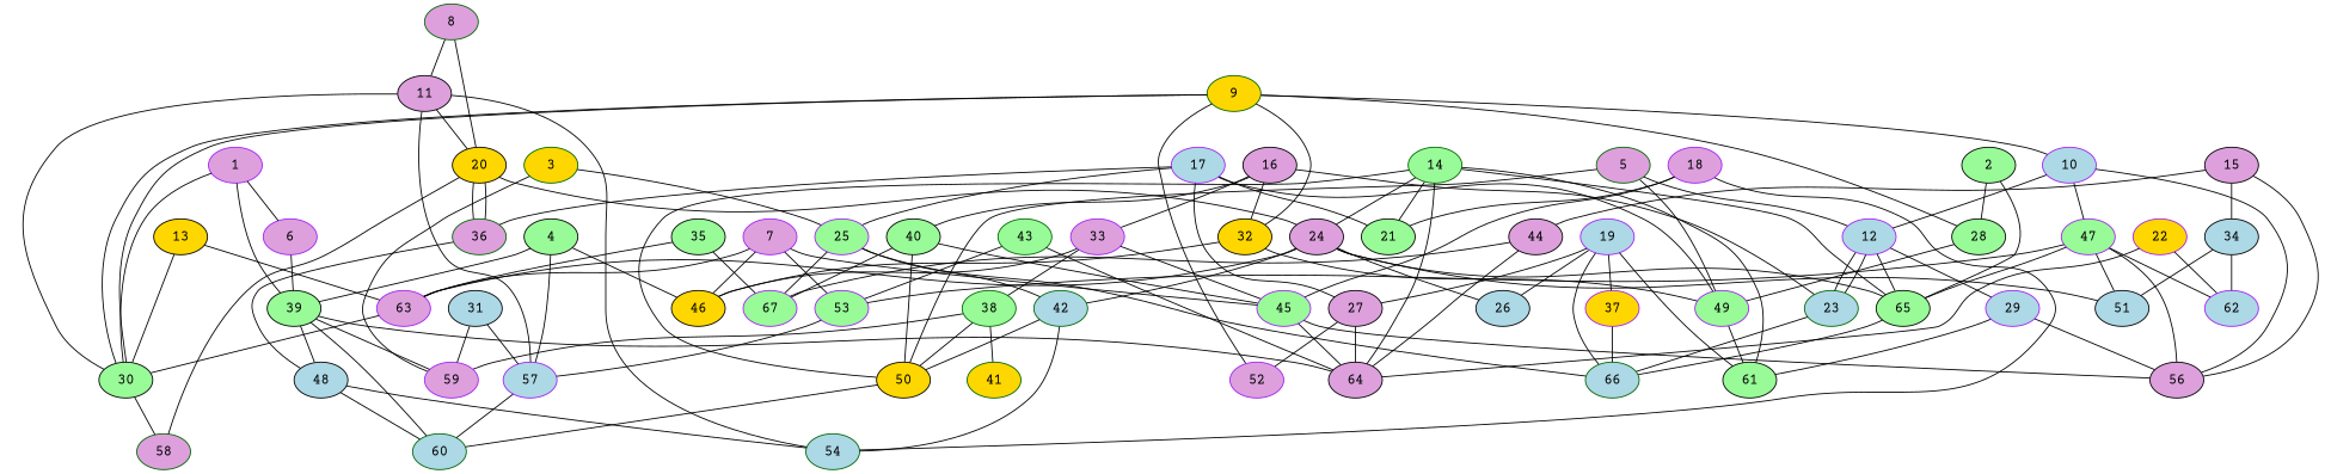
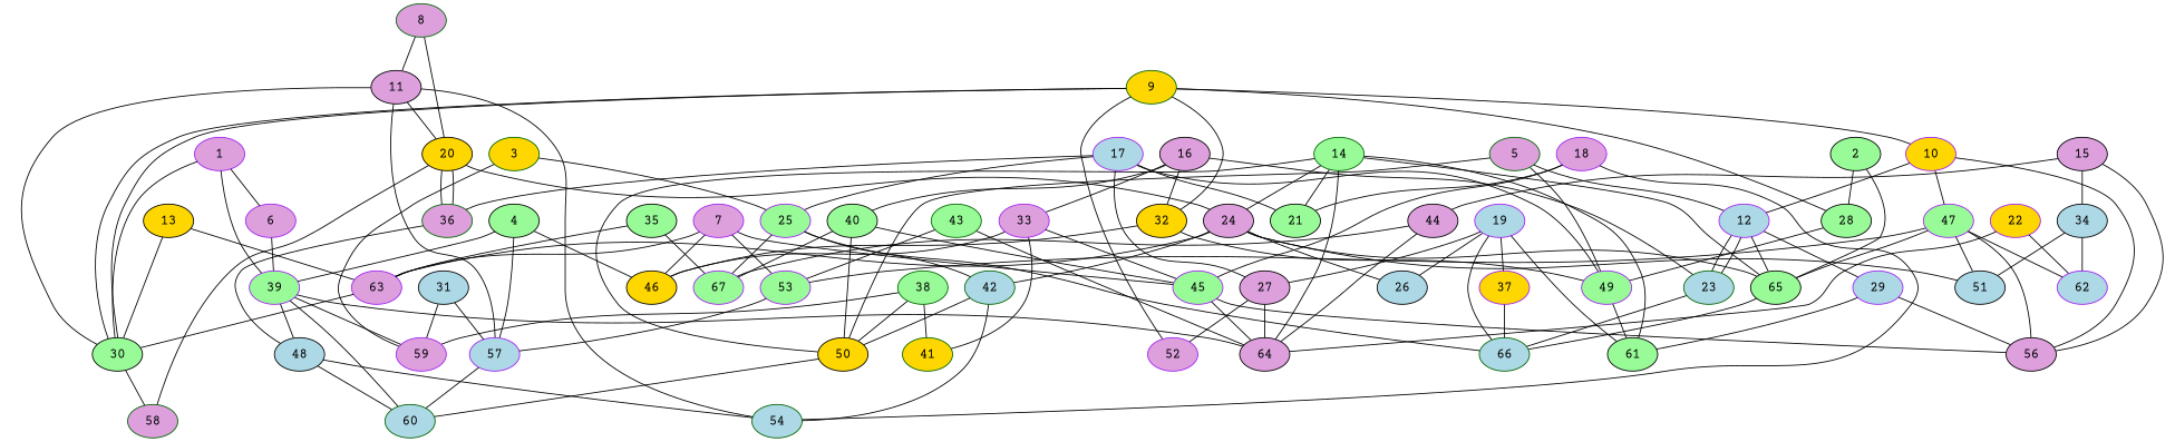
  graph {
    fontname="Courier Prime"
    node [color=black fillcolor=plum fontname="Courier Prime" style=filled]
    edge [fontname="Courier Prime"]
    1 [color=purple]
    6 [color=purple]
    30 [fillcolor=palegreen]
-   39 [fillcolor=palegreen]
+   39 [color=purple fillcolor=palegreen]
    58 [color=darkgreen]
    59 [color=purple]
    64
    48 [fillcolor=lightblue]
    60 [color=darkgreen fillcolor=lightblue]
    2 [fillcolor=palegreen]
    28 [fillcolor=palegreen]
    65 [fillcolor=palegreen]
    49 [color=purple fillcolor=palegreen]
    66 [color=darkgreen fillcolor=lightblue]
    3 [color=darkgreen fillcolor=gold]
    25 [color=purple fillcolor=palegreen]
    42 [color=darkgreen fillcolor=lightblue]
    67 [color=purple fillcolor=palegreen]
    4 [fillcolor=palegreen]
    46 [fillcolor=gold]
    57 [color=purple fillcolor=lightblue]
    5 [color=darkgreen]
    12 [color=purple fillcolor=lightblue]
    50 [fillcolor=gold]
    23 [color=darkgreen fillcolor=lightblue]
    29 [color=purple fillcolor=lightblue]
    61 [fillcolor=palegreen]
    7 [color=purple]
    45 [color=purple fillcolor=palegreen]
    53 [color=purple fillcolor=palegreen]
    63 [color=purple]
    56
    8 [color=darkgreen]
    11
    20 [fillcolor=gold]
    54 [color=darkgreen fillcolor=lightblue]
    24
    36 [color=darkgreen]
    9 [color=darkgreen fillcolor=gold]
-   10 [color=purple fillcolor=lightblue]
+   10 [color=purple fillcolor=gold]
    32 [fillcolor=gold]
    52 [color=purple]
    47 [color=purple fillcolor=palegreen]
    62 [color=purple fillcolor=lightblue]
    51 [fillcolor=lightblue]
    13 [fillcolor=gold]
    14 [color=darkgreen fillcolor=palegreen]
    21 [fillcolor=palegreen]
    26 [fillcolor=lightblue]
    15
    34 [fillcolor=lightblue]
    44
    16
    33 [color=purple]
    40 [fillcolor=palegreen]
    41 [color=darkgreen fillcolor=gold]
    17 [color=purple fillcolor=lightblue]
    27
    18 [color=purple]
    19 [color=purple fillcolor=lightblue]
    37 [color=purple fillcolor=gold]
    22 [color=purple fillcolor=gold]
    35 [fillcolor=palegreen]
    31 [fillcolor=lightblue]
    38 [color=darkgreen fillcolor=palegreen]
    43 [color=darkgreen fillcolor=palegreen]
    1 -- 6
    1 -- 30
    1 -- 39
    6 -- 39
    30 -- 58
    39 -- 59
    39 -- 64
    39 -- 48
    39 -- 60
    48 -- 60
    48 -- 54
    2 -- 28
    2 -- 65
    28 -- 49
    65 -- 66
    49 -- 61
    3 -- 59
    3 -- 25
    25 -- 66
    25 -- 42
    25 -- 67
    42 -- 50
    42 -- 54
    4 -- 39
    4 -- 46
    4 -- 57
    57 -- 60
    5 -- 49
    5 -- 12
    5 -- 50
    12 -- 65
    12 -- 23
    12 -- 23
    12 -- 29
    50 -- 60
    23 -- 66
    29 -- 61
    29 -- 56
    7 -- 46
    7 -- 45
    7 -- 53
    7 -- 63
    45 -- 64
    45 -- 56
    53 -- 57
    63 -- 30
    8 -- 11
    8 -- 20
    11 -- 30
    11 -- 57
    11 -- 20
    11 -- 54
    20 -- 58
    20 -- 24
    20 -- 36
    20 -- 36
    24 -- 65
    24 -- 42
    24 -- 63
    24 -- 51
    24 -- 26
    36 -- 48
    9 -- 30
    9 -- 30
    9 -- 28
    9 -- 10
    9 -- 32
    9 -- 52
    10 -- 12
    10 -- 56
    10 -- 47
    32 -- 49
    32 -- 46
    47 -- 65
    47 -- 53
    47 -- 56
    47 -- 62
    47 -- 51
    13 -- 30
    13 -- 63
    14 -- 64
    14 -- 65
    14 -- 50
    14 -- 61
    14 -- 24
    14 -- 21
    15 -- 56
    15 -- 34
    15 -- 44
    34 -- 62
    34 -- 51
    44 -- 64
    44 -- 67
    16 -- 23
    16 -- 32
    16 -- 33
    16 -- 40
    33 -- 46
    33 -- 45
-   33 -- 38
+   33 -- 41
    40 -- 67
    40 -- 50
    40 -- 45
    17 -- 49
    17 -- 25
    17 -- 36
    17 -- 21
    17 -- 27
    27 -- 64
    27 -- 52
    18 -- 45
    18 -- 54
    18 -- 21
    19 -- 66
    19 -- 61
    19 -- 26
    19 -- 27
    19 -- 37
    37 -- 66
    22 -- 64
    22 -- 62
    35 -- 67
    35 -- 63
    31 -- 59
    31 -- 57
    38 -- 59
    38 -- 50
    38 -- 41
    43 -- 64
    43 -- 53
  }
